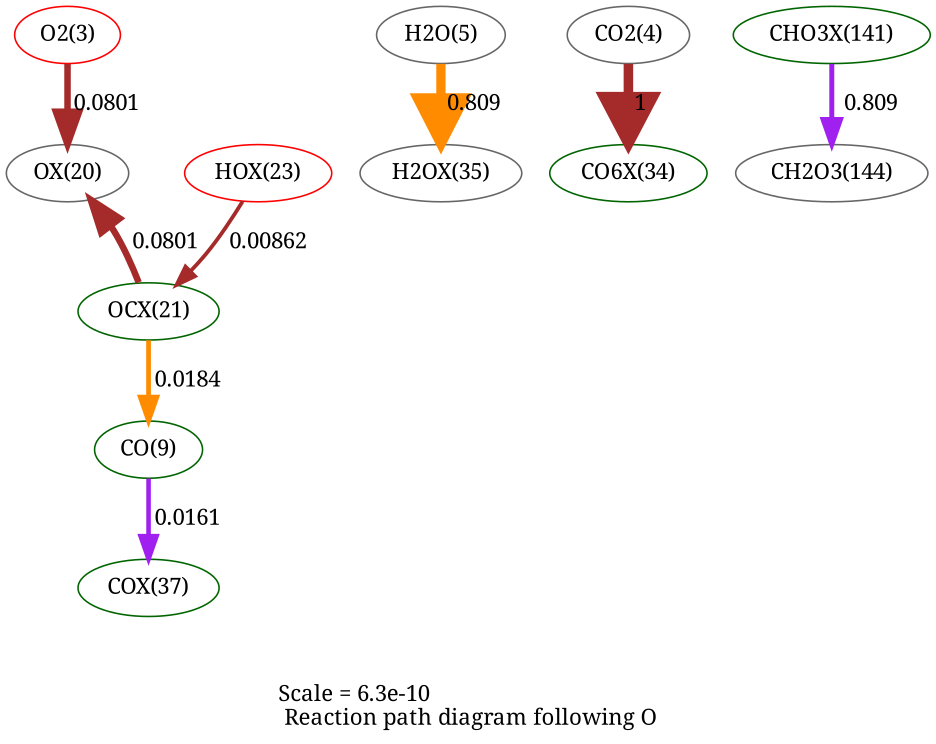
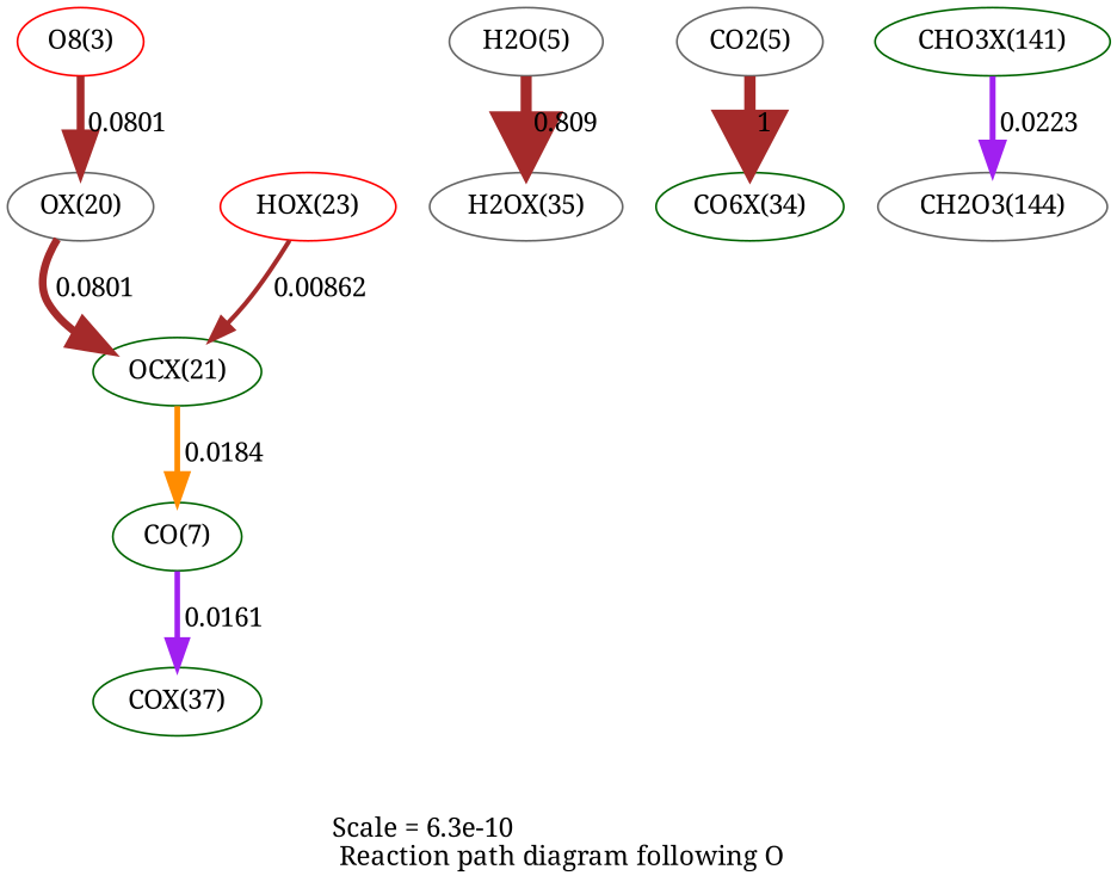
  digraph {
    fontname="Noto Serif"
    label="Scale = 6.3e-10\l Reaction path diagram following O"
    node [color=gray40 fontname="Noto Serif"]
    edge [arrowsize=2.05 color=brown fontname="Noto Serif" penwidth=4.09]
-   n1 [color=red label="O2(3)"]
+   n1 [color=red label="O8(3)"]
    n2 [label="OX(20)"]
    n3 [color=darkgreen label="OCX(21)"]
-   n4 [color=darkgreen label="CO(9)"]
+   n4 [color=darkgreen label="CO(7)"]
    n5 [color=darkgreen label="COX(37)"]
    n6 [color=red label="HOX(23)"]
    n7 [label="H2O(5)"]
    n8 [label="H2OX(35)"]
-   n9 [label="CO2(4)"]
+   n9 [label="CO2(5)"]
    n10 [color=darkgreen label="CO6X(34)"]
    n11 [label="CH2O3(144)"]
    n12 [color=darkgreen label="CHO3X(141)"]
    n1 -> n2 [label=" 0.0801"]
-   n3 -> n2 [label=" 0.0801"]
+   n2 -> n3 [label=" 0.0801"]
    n3 -> n4 [arrowsize=1.49 color=darkorange label=" 0.0184" penwidth=2.98]
    n4 -> n5 [arrowsize=1.44 color=purple label=" 0.0161" penwidth=2.88]
    n6 -> n3 [arrowsize=1.21 label=" 0.00862" penwidth=2.41]
-   n7 -> n8 [arrowsize=2.92 color=darkorange label=" 0.809" penwidth=5.84]
+   n7 -> n8 [arrowsize=2.92 label=" 0.809" penwidth=5.84]
    n9 -> n10 [arrowsize=3 label=" 1" penwidth=6]
-   n12 -> n11 [arrowsize=1.56 color=purple label=" 0.809" penwidth=3.13]
+   n12 -> n11 [arrowsize=1.56 color=purple label=" 0.0223" penwidth=3.13]
  }
